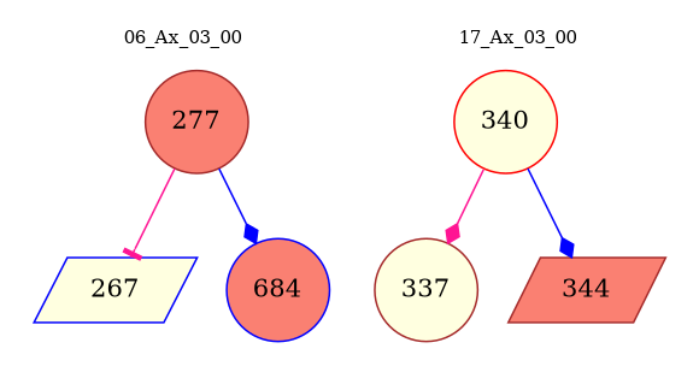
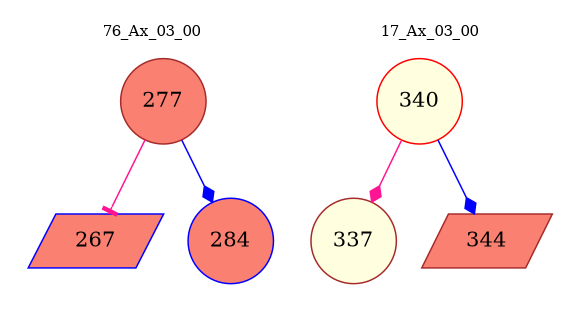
  digraph {
    node [color=brown fillcolor=salmon shape=circle style=filled]
    edge [arrowhead=diamond color=deeppink]
    n1 [label=277]
-   n2 [color=blue fillcolor=lightyellow label=267 shape=parallelogram]
-   n3 [color=blue label=684]
+   n2 [color=blue label=267 shape=parallelogram]
+   n3 [color=blue label=284]
    n4 [color=red fillcolor=lightyellow label=340]
    n5 [fillcolor=lightyellow label=337]
    n6 [label=344 shape=parallelogram]
    subgraph cluster_1 {
      color=white
      fontsize=10
-     label="06_Ax_03_00"
+     label="76_Ax_03_00"
      n1
      n2
      n3
    }
    subgraph cluster_2 {
      color=white
      fontsize=10
      label="17_Ax_03_00"
      n4
      n5
      n6
    }
    n1 -> n2 [arrowhead=tee]
    n1 -> n3 [color=blue]
    n4 -> n5
    n4 -> n6 [color=blue]
  }
